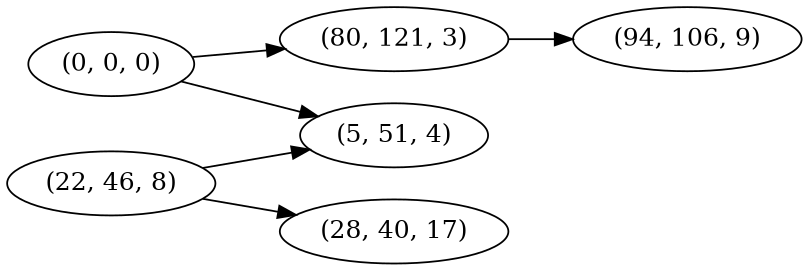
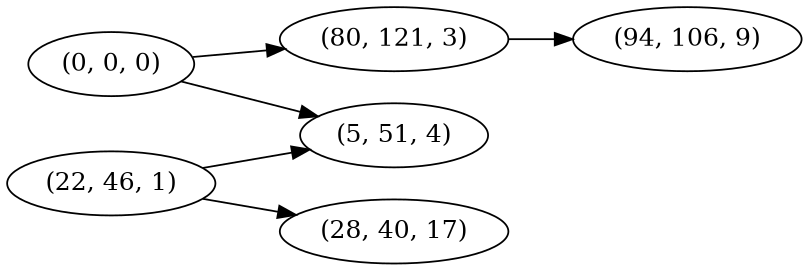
  digraph {
    rankdir=LR
    "(0, 0, 0)"
    "(5, 51, 4)"
    "(80, 121, 3)"
    "(94, 106, 9)"
-   "(22, 46, 8)"
+   "(22, 46, 8)" [label="(22, 46, 1)"]
    n6 [label="(28, 40, 17)"]
    "(0, 0, 0)" -> "(5, 51, 4)"
    "(0, 0, 0)" -> "(80, 121, 3)"
    "(80, 121, 3)" -> "(94, 106, 9)"
    "(22, 46, 8)" -> "(5, 51, 4)"
    "(22, 46, 8)" -> n6
  }
